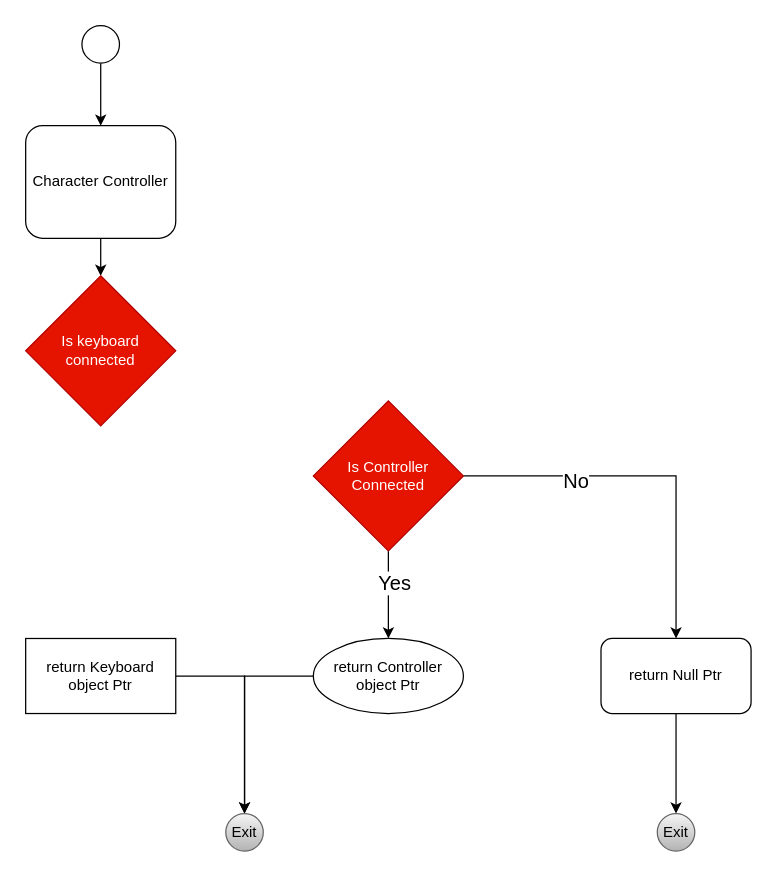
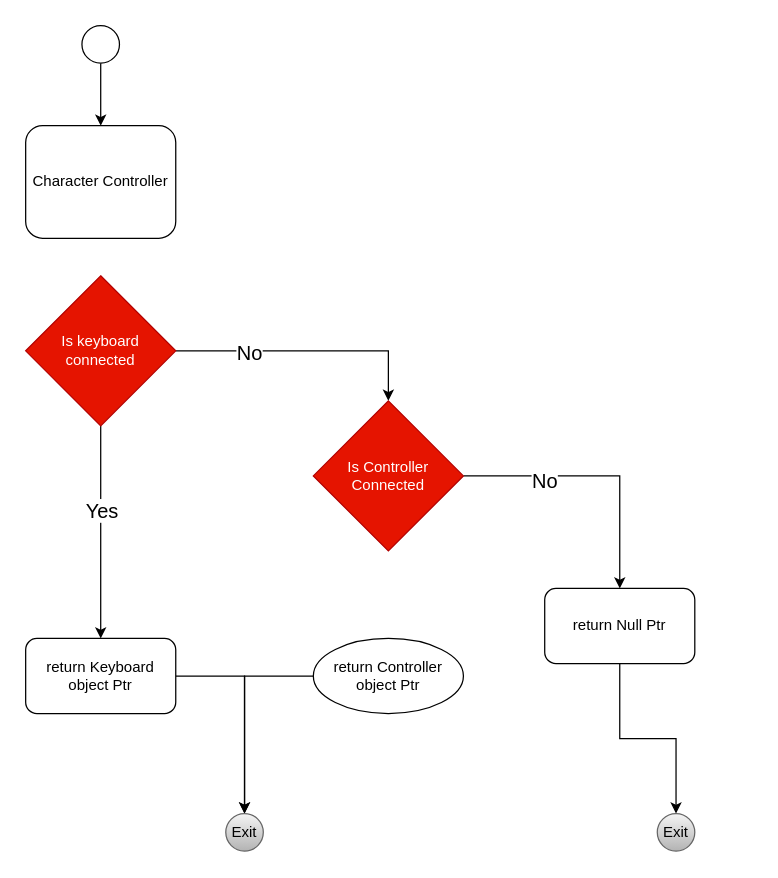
  <mxCell id="0" />
  <mxCell id="1" parent="0" />
- <mxCell id="2" style="edgeStyle=orthogonalEdgeStyle;rounded=0;orthogonalLoop=1;jettySize=auto;html=1;entryX=0.5;entryY=0;entryDx=0;entryDy=0;" edge="1" parent="1" source="3" target="12"><mxGeometry relative="1" as="geometry" /></mxCell>
  <mxCell id="3" value="Character Controller" style="rounded=1;whiteSpace=wrap;html=1;" vertex="1" parent="1"><mxGeometry x="20" y="100" width="120" height="90" as="geometry" /></mxCell>
  <mxCell id="4" style="edgeStyle=orthogonalEdgeStyle;rounded=0;orthogonalLoop=1;jettySize=auto;html=1;" edge="1" parent="1" source="5" target="3"><mxGeometry relative="1" as="geometry" /></mxCell>
  <mxCell id="5" value="" style="ellipse;whiteSpace=wrap;html=1;aspect=fixed;" vertex="1" parent="1"><mxGeometry x="65" y="20" width="30" height="30" as="geometry" /></mxCell>
  <mxCell id="6" style="edgeStyle=orthogonalEdgeStyle;rounded=0;orthogonalLoop=1;jettySize=auto;html=1;entryX=0.5;entryY=0;entryDx=0;entryDy=0;" edge="1" parent="1" source="7" target="23"><mxGeometry relative="1" as="geometry"><mxPoint x="190" y="660" as="targetPoint" /></mxGeometry></mxCell>
- <mxCell id="7" value="return Keyboard object Ptr" style="whiteSpace=wrap;html=1;rounded=0;" vertex="1" parent="1"><mxGeometry x="20" y="510" width="120" height="60" as="geometry" /></mxCell>
+ <mxCell id="7" value="return Keyboard object Ptr" style="rounded=1;whiteSpace=wrap;html=1;" vertex="1" parent="1"><mxGeometry x="20" y="510" width="120" height="60" as="geometry" /></mxCell>
+ <mxCell id="8" style="edgeStyle=orthogonalEdgeStyle;rounded=0;orthogonalLoop=1;jettySize=auto;html=1;entryX=0.5;entryY=0;entryDx=0;entryDy=0;" edge="1" parent="1" source="12" target="17"><mxGeometry relative="1" as="geometry" /></mxCell>
+ <mxCell id="9" value="&lt;font style=&quot;font-size: 16px;&quot;&gt;No&lt;/font&gt;" style="edgeLabel;html=1;align=center;verticalAlign=middle;resizable=0;points=[];" vertex="1" connectable="0" parent="8"><mxGeometry x="-0.446" y="-1" relative="1" as="geometry"><mxPoint as="offset" /></mxGeometry></mxCell>
+ <mxCell id="10" style="edgeStyle=orthogonalEdgeStyle;rounded=0;orthogonalLoop=1;jettySize=auto;html=1;entryX=0.5;entryY=0;entryDx=0;entryDy=0;" edge="1" parent="1" source="12" target="7"><mxGeometry relative="1" as="geometry" /></mxCell>
+ <mxCell id="11" value="&lt;font style=&quot;font-size: 16px;&quot;&gt;Yes&lt;/font&gt;" style="edgeLabel;html=1;align=center;verticalAlign=middle;resizable=0;points=[];" vertex="1" connectable="0" parent="10"><mxGeometry x="-0.4" relative="1" as="geometry"><mxPoint y="16" as="offset" /></mxGeometry></mxCell>
  <mxCell id="12" value="Is keyboard connected" style="rhombus;whiteSpace=wrap;html=1;fillColor=#e51400;fontColor=#ffffff;strokeColor=#B20000;" vertex="1" parent="1"><mxGeometry x="20" y="220" width="120" height="120" as="geometry" /></mxCell>
- <mxCell id="13" style="edgeStyle=orthogonalEdgeStyle;rounded=0;orthogonalLoop=1;jettySize=auto;html=1;" edge="1" parent="1" source="17" target="19"><mxGeometry relative="1" as="geometry" /></mxCell>
- <mxCell id="14" value="&lt;font style=&quot;font-size: 16px;&quot;&gt;Yes&lt;/font&gt;" style="edgeLabel;html=1;align=center;verticalAlign=middle;resizable=0;points=[];" vertex="1" connectable="0" parent="13"><mxGeometry x="-0.275" y="4" relative="1" as="geometry"><mxPoint as="offset" /></mxGeometry></mxCell>
  <mxCell id="15" style="edgeStyle=orthogonalEdgeStyle;rounded=0;orthogonalLoop=1;jettySize=auto;html=1;entryX=0.5;entryY=0;entryDx=0;entryDy=0;" edge="1" parent="1" source="17" target="21"><mxGeometry relative="1" as="geometry" /></mxCell>
  <mxCell id="16" value="&lt;font style=&quot;font-size: 16px;&quot;&gt;No&lt;/font&gt;" style="edgeLabel;html=1;align=center;verticalAlign=middle;resizable=0;points=[];" vertex="1" connectable="0" parent="15"><mxGeometry x="-0.406" y="-3" relative="1" as="geometry"><mxPoint as="offset" /></mxGeometry></mxCell>
  <mxCell id="17" value="Is Controller Connected" style="rhombus;whiteSpace=wrap;html=1;fillColor=#e51400;fontColor=#ffffff;strokeColor=#B20000;" vertex="1" parent="1"><mxGeometry x="250" y="320" width="120" height="120" as="geometry" /></mxCell>
  <mxCell id="18" style="edgeStyle=orthogonalEdgeStyle;rounded=0;orthogonalLoop=1;jettySize=auto;html=1;entryX=0.5;entryY=0;entryDx=0;entryDy=0;" edge="1" parent="1" source="19" target="23"><mxGeometry relative="1" as="geometry"><mxPoint x="190" y="660" as="targetPoint" /></mxGeometry></mxCell>
  <mxCell id="19" value="return Controller object Ptr" style="ellipse;whiteSpace=wrap;html=1;" vertex="1" parent="1"><mxGeometry x="250" y="510" width="120" height="60" as="geometry" /></mxCell>
  <mxCell id="20" style="edgeStyle=orthogonalEdgeStyle;rounded=0;orthogonalLoop=1;jettySize=auto;html=1;entryX=0.5;entryY=0;entryDx=0;entryDy=0;" edge="1" parent="1" source="21" target="22"><mxGeometry relative="1" as="geometry" /></mxCell>
- <mxCell id="21" value="return Null Ptr" style="rounded=1;whiteSpace=wrap;html=1;" vertex="1" parent="1"><mxGeometry x="480" y="510" width="120" height="60" as="geometry" /></mxCell>
+ <mxCell id="21" value="return Null Ptr" style="rounded=1;whiteSpace=wrap;html=1;" vertex="1" parent="1"><mxGeometry x="435" y="470" width="120" height="60" as="geometry" /></mxCell>
  <mxCell id="22" value="&lt;font color=&quot;#000000&quot;&gt;Exit&lt;/font&gt;" style="ellipse;whiteSpace=wrap;html=1;aspect=fixed;fillColor=#f5f5f5;gradientColor=#b3b3b3;strokeColor=#666666;" vertex="1" parent="1"><mxGeometry x="525" y="650" width="30" height="30" as="geometry" /></mxCell>
  <mxCell id="23" value="&lt;font color=&quot;#000000&quot;&gt;Exit&lt;/font&gt;" style="ellipse;whiteSpace=wrap;html=1;aspect=fixed;fillColor=#f5f5f5;gradientColor=#b3b3b3;strokeColor=#666666;" vertex="1" parent="1"><mxGeometry x="180" y="650" width="30" height="30" as="geometry" /></mxCell>
